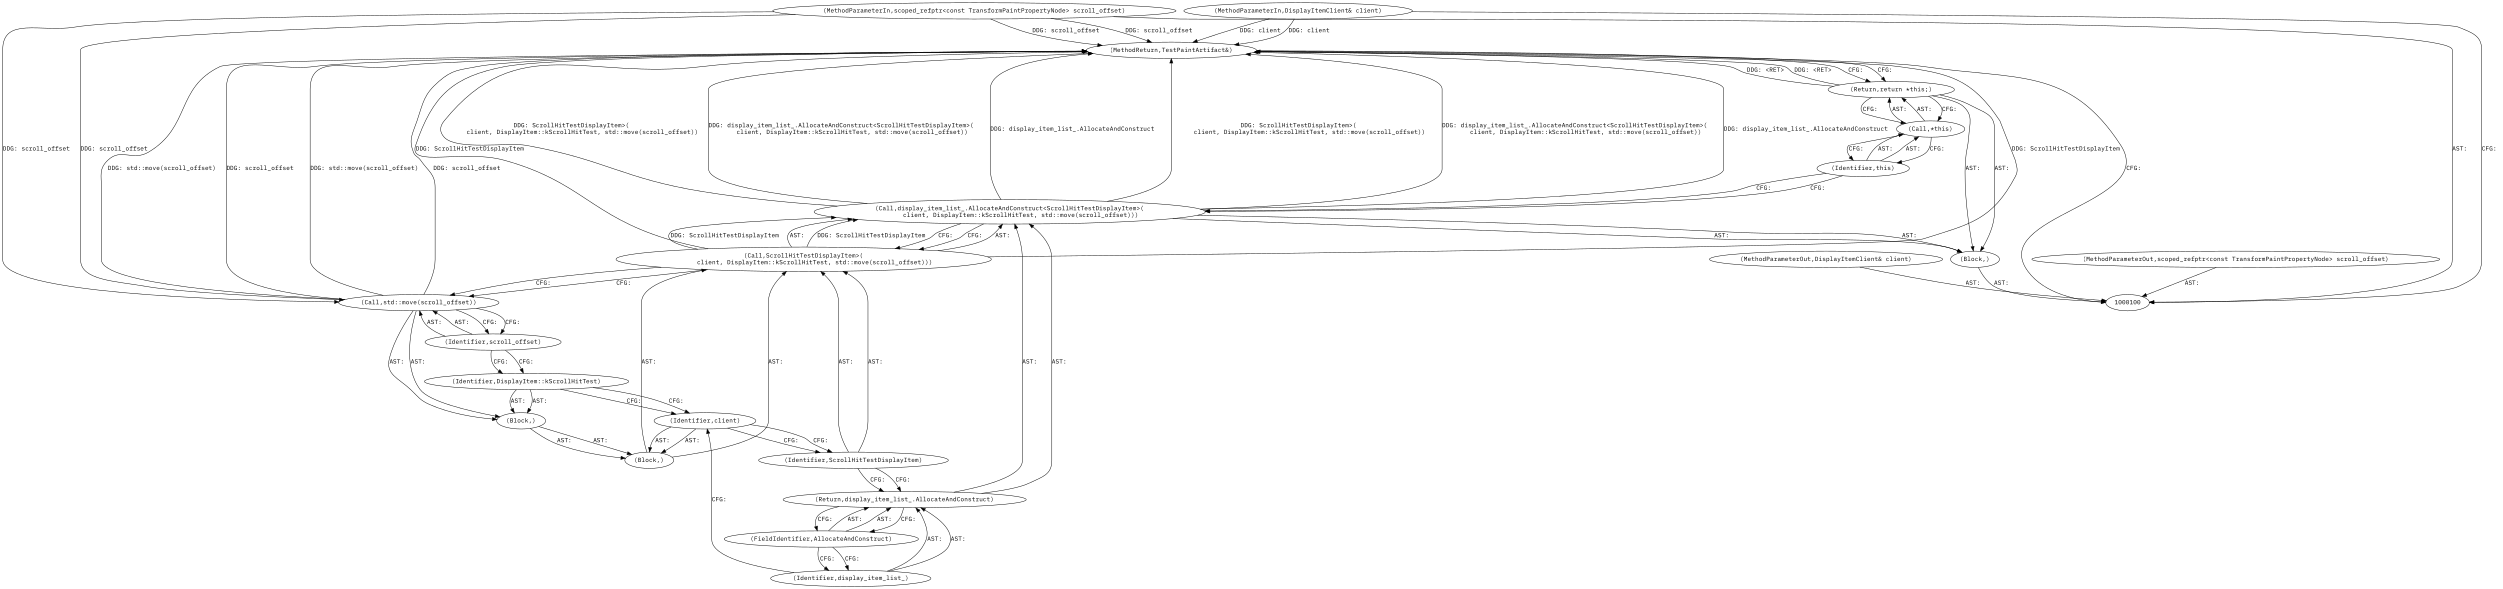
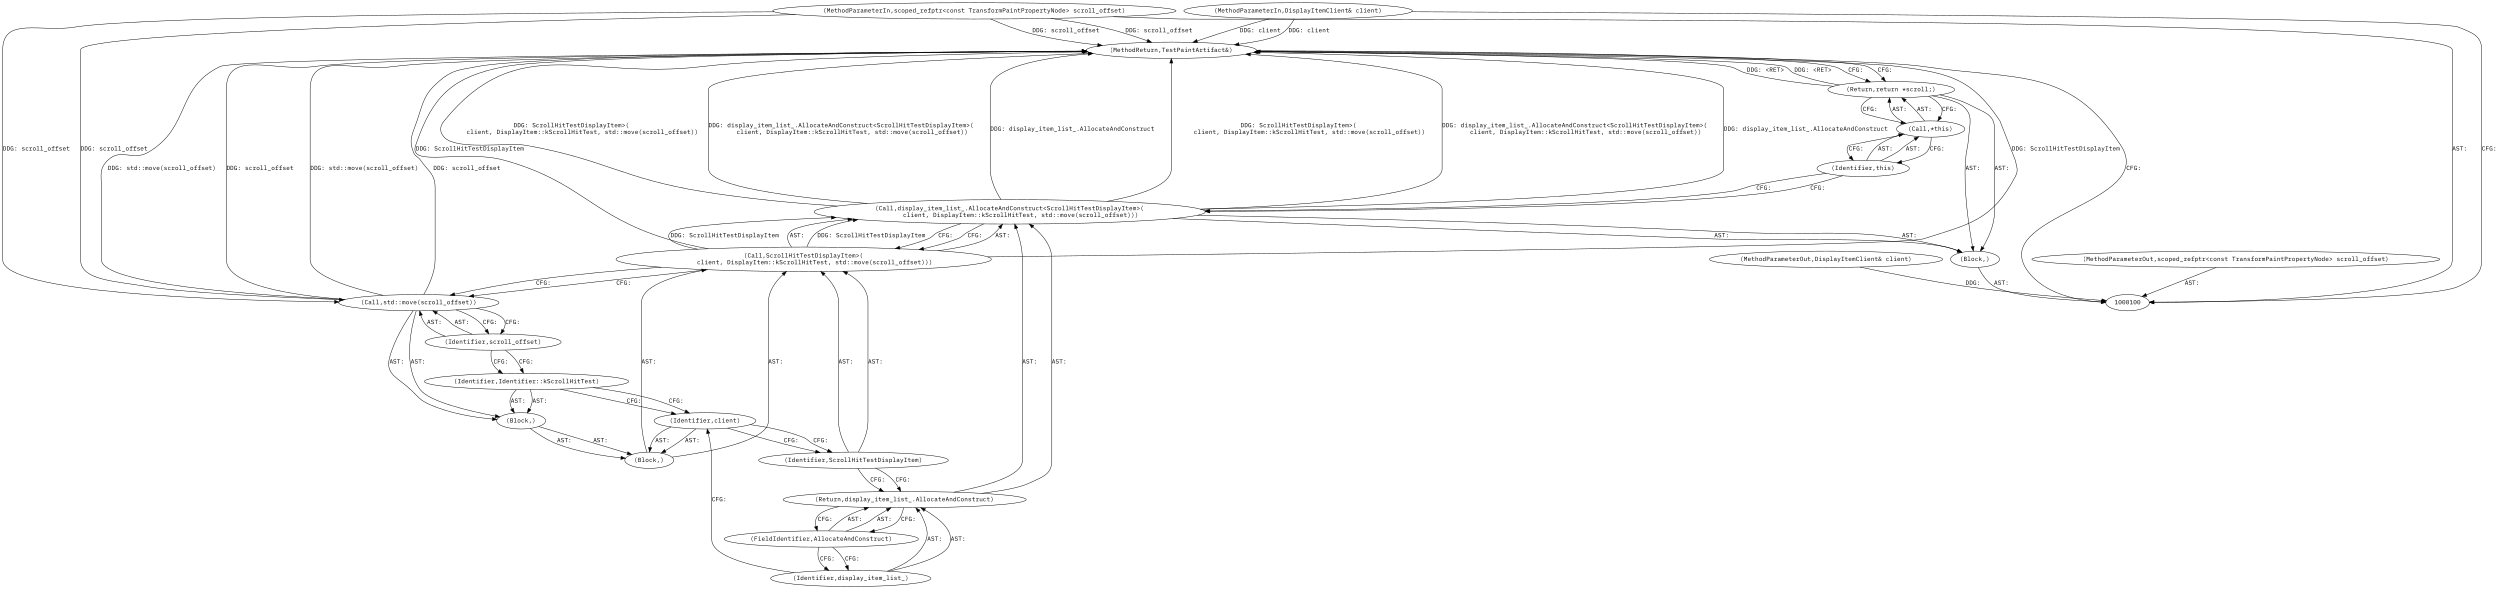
  digraph {
    fontname="IBM Plex Mono"
    node [fontname="IBM Plex Mono"]
    edge [fontname="IBM Plex Mono"]
    n1 [label="(MethodReturn,TestPaintArtifact&)"]
-   n2 [label="(Return,return *this;)"]
+   n2 [label="(Return,return *scroll;)"]
    1000100
    n4 [label="(Block,)"]
    n5 [label="(Call,*this)"]
    n6 [label="(MethodParameterIn,DisplayItemClient& client)"]
    n7 [label="(MethodParameterOut,DisplayItemClient& client)"]
    n8 [label="(MethodParameterIn,scoped_refptr<const TransformPaintPropertyNode> scroll_offset)"]
    n9 [label="(Call,std::move(scroll_offset))"]
    n10 [label="(Block,)"]
    n11 [label="(Identifier,scroll_offset)"]
    n12 [label="(MethodParameterOut,scoped_refptr<const TransformPaintPropertyNode> scroll_offset)"]
    n13 [label="(FieldIdentifier,AllocateAndConstruct)"]
    n14 [label="(Return,display_item_list_.AllocateAndConstruct)"]
    n15 [label="(Identifier,display_item_list_)"]
    n16 [label="(Call,display_item_list_.AllocateAndConstruct<ScrollHitTestDisplayItem>(\n      client, DisplayItem::kScrollHitTest, std::move(scroll_offset)))"]
    n17 [label="(Identifier,client)"]
    n18 [label="(Call,ScrollHitTestDisplayItem>(\n      client, DisplayItem::kScrollHitTest, std::move(scroll_offset)))"]
    n19 [label="(Identifier,ScrollHitTestDisplayItem)"]
    n20 [label="(Block,)"]
-   n21 [label="(Identifier,DisplayItem::kScrollHitTest)"]
+   n21 [label="(Identifier,Identifier::kScrollHitTest)"]
    n22 [label="(Identifier,this)"]
    n1 -> n2 [label="CFG: "]
    n1 -> n2 [label="CFG: "]
    n1 -> 1000100 [label="CFG: "]
    n2 -> n1 [label="DDG: <RET>"]
    n2 -> n1 [label="DDG: <RET>"]
    n2 -> n4 [label="AST: "]
    n2 -> n4 [label="AST: "]
    n2 -> n5 [label="CFG: "]
    n2 -> n5 [label="CFG: "]
    n4 -> 1000100 [label="AST: "]
    n5 -> n2 [label="AST: "]
    n5 -> n2 [label="AST: "]
    n5 -> n22 [label="CFG: "]
    n5 -> n22 [label="CFG: "]
    n6 -> n1 [label="DDG: client"]
    n6 -> n1 [label="DDG: client"]
    n6 -> 1000100 [label="CFG: "]
-   n7 -> 1000100 [label="AST: "]
+   n7 -> 1000100 [label="DDG: "]
    n8 -> n1 [label="DDG: scroll_offset"]
    n8 -> n1 [label="DDG: scroll_offset"]
    n8 -> 1000100 [label="AST: "]
    n8 -> n9 [label="DDG: scroll_offset"]
    n8 -> n9 [label="DDG: scroll_offset"]
    n9 -> n1 [label="DDG: std::move(scroll_offset)"]
    n9 -> n1 [label="DDG: scroll_offset"]
    n9 -> n1 [label="DDG: std::move(scroll_offset)"]
    n9 -> n1 [label="DDG: scroll_offset"]
    n9 -> n10 [label="AST: "]
    n9 -> n10 [label="AST: "]
    n9 -> n11 [label="CFG: "]
    n9 -> n11 [label="CFG: "]
    n10 -> n20 [label="AST: "]
    n10 -> n20 [label="AST: "]
    n11 -> n9 [label="AST: "]
    n11 -> n9 [label="AST: "]
    n11 -> n21 [label="CFG: "]
    n11 -> n21 [label="CFG: "]
    n12 -> 1000100 [label="AST: "]
    n13 -> n14 [label="AST: "]
    n13 -> n14 [label="AST: "]
    n13 -> n15 [label="CFG: "]
    n13 -> n15 [label="CFG: "]
    n14 -> n13 [label="CFG: "]
    n14 -> n13 [label="CFG: "]
    n14 -> n16 [label="AST: "]
    n14 -> n16 [label="AST: "]
    n15 -> n14 [label="AST: "]
    n15 -> n14 [label="AST: "]
    n15 -> n17 [label="CFG: "]
    n16 -> n1 [label="DDG: ScrollHitTestDisplayItem>(\n      client, DisplayItem::kScrollHitTest, std::move(scroll_offset))"]
    n16 -> n1 [label="DDG: display_item_list_.AllocateAndConstruct<ScrollHitTestDisplayItem>(\n      client, DisplayItem::kScrollHitTest, std::move(scroll_offset))"]
    n16 -> n1 [label="DDG: display_item_list_.AllocateAndConstruct"]
    n16 -> n1 [label="DDG: ScrollHitTestDisplayItem>(\n      client, DisplayItem::kScrollHitTest, std::move(scroll_offset))"]
    n16 -> n1 [label="DDG: display_item_list_.AllocateAndConstruct<ScrollHitTestDisplayItem>(\n      client, DisplayItem::kScrollHitTest, std::move(scroll_offset))"]
    n16 -> n1 [label="DDG: display_item_list_.AllocateAndConstruct"]
    n16 -> n4 [label="AST: "]
    n16 -> n4 [label="AST: "]
    n16 -> n18 [label="CFG: "]
    n16 -> n18 [label="CFG: "]
    n17 -> n19 [label="CFG: "]
    n17 -> n19 [label="CFG: "]
    n17 -> n20 [label="AST: "]
    n17 -> n20 [label="AST: "]
    n18 -> n1 [label="DDG: ScrollHitTestDisplayItem"]
    n18 -> n1 [label="DDG: ScrollHitTestDisplayItem"]
    n18 -> n9 [label="CFG: "]
    n18 -> n9 [label="CFG: "]
    n18 -> n16 [label="AST: "]
    n18 -> n16 [label="DDG: ScrollHitTestDisplayItem"]
    n18 -> n16 [label="AST: "]
    n18 -> n16 [label="DDG: ScrollHitTestDisplayItem"]
    n19 -> n14 [label="CFG: "]
    n19 -> n14 [label="CFG: "]
    n19 -> n18 [label="AST: "]
    n19 -> n18 [label="AST: "]
    n20 -> n18 [label="AST: "]
    n20 -> n18 [label="AST: "]
    n21 -> n10 [label="AST: "]
    n21 -> n10 [label="AST: "]
    n21 -> n17 [label="CFG: "]
    n21 -> n17 [label="CFG: "]
    n22 -> n5 [label="AST: "]
    n22 -> n5 [label="AST: "]
    n22 -> n16 [label="CFG: "]
    n22 -> n16 [label="CFG: "]
  }
